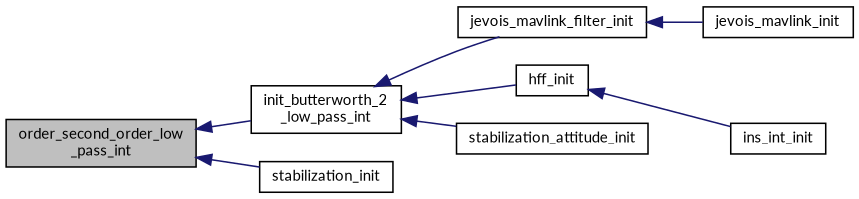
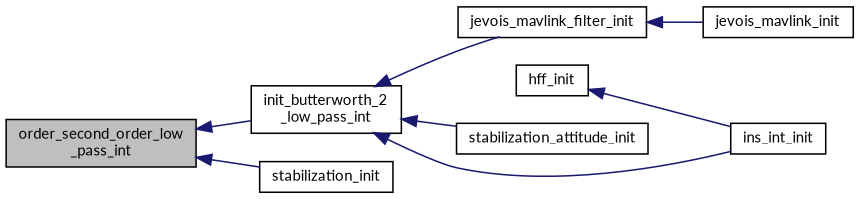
  digraph {
    fontname=Lato
    rankdir=LR
    node [color=black fillcolor=white fontname=Lato fontsize=10 shape=record style=filled]
    edge [color=midnightblue dir=back fontname=Lato fontsize=10 labelfontname=FreeSans labelfontsize=10 style=solid]
    n1 [fillcolor=grey75 fontcolor=black height=0.2 label="order_second_order_low\l_pass_int" width=0.4]
    n2 [height=0.2 label="init_butterworth_2\l_low_pass_int" width=0.4]
    n3 [height=0.2 label=stabilization_init width=0.4]
    n4 [height=0.2 label=hff_init width=0.4]
    n5 [height=0.2 label=jevois_mavlink_filter_init width=0.4]
    n6 [height=0.2 label=stabilization_attitude_init width=0.4]
    n7 [height=0.2 label=ins_int_init width=0.4]
    n8 [height=0.2 label=jevois_mavlink_init width=0.4]
    n1 -> n2
    n1 -> n3
-   n2 -> n4
+   n2 -> n7
    n2 -> n5
    n2 -> n6
    n4 -> n7
    n5 -> n8
  }
